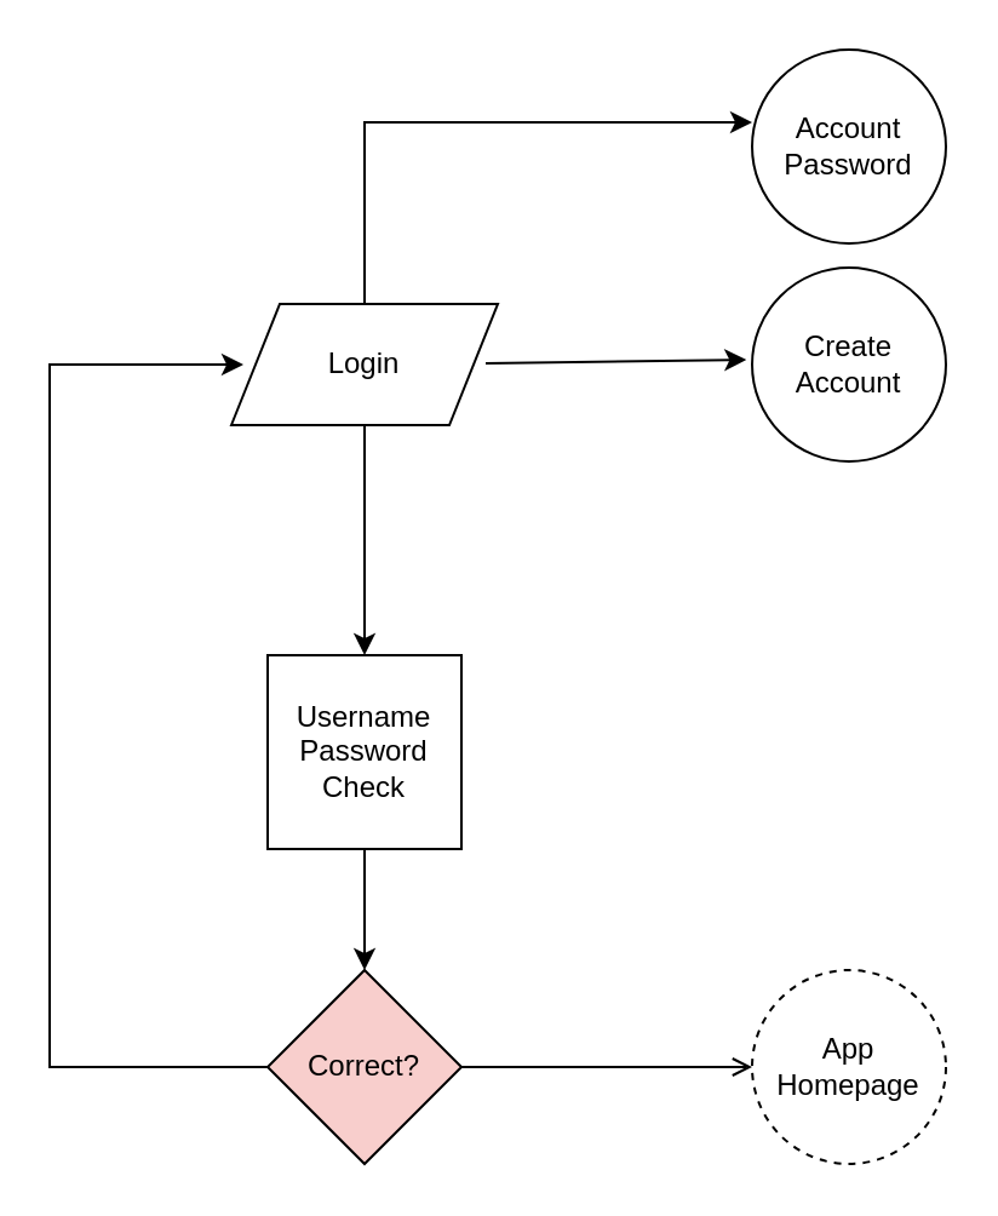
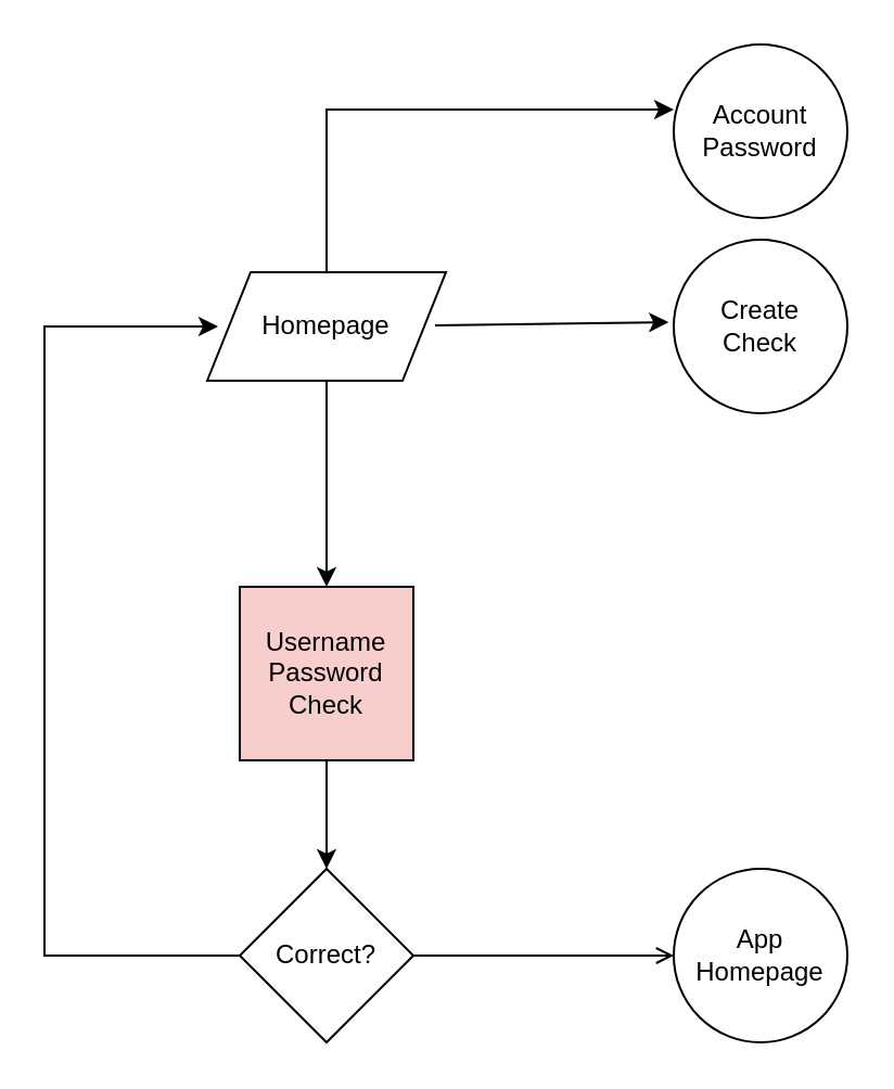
  <mxCell id="0" />
  <mxCell id="1" parent="0" />
  <mxCell id="2" value="" style="endArrow=classic;html=1;rounded=0;exitX=0.5;exitY=1;exitDx=0;exitDy=0;" parent="1" source="5" edge="1"><mxGeometry width="50" height="50" relative="1" as="geometry"><mxPoint x="149.5" y="200" as="sourcePoint" /><mxPoint x="150" y="270" as="targetPoint" /></mxGeometry></mxCell>
  <mxCell id="3" value="" style="endArrow=classic;html=1;rounded=0;exitX=0;exitY=0.5;exitDx=0;exitDy=0;" parent="1" source="9" edge="1"><mxGeometry width="50" height="50" relative="1" as="geometry"><mxPoint x="100" y="530" as="sourcePoint" /><mxPoint x="100" y="150" as="targetPoint" /><Array as="points"><mxPoint x="20" y="440" /><mxPoint x="20" y="150" /></Array></mxGeometry></mxCell>
  <mxCell id="4" value="" style="endArrow=classic;html=1;rounded=0;entryX=1.024;entryY=0.9;entryDx=0;entryDy=0;entryPerimeter=0;" parent="1" edge="1"><mxGeometry width="50" height="50" relative="1" as="geometry"><mxPoint x="200" y="149.5" as="sourcePoint" /><mxPoint x="307.64" y="148" as="targetPoint" /></mxGeometry></mxCell>
- <mxCell id="5" value="Login" style="shape=parallelogram;perimeter=parallelogramPerimeter;whiteSpace=wrap;html=1;fixedSize=1;" parent="1" vertex="1"><mxGeometry x="95" y="125" width="110" height="50" as="geometry" /></mxCell>
- <mxCell id="6" value="Username&lt;br&gt;Password&lt;br&gt;Check" style="whiteSpace=wrap;html=1;aspect=fixed;" parent="1" vertex="1"><mxGeometry x="110" y="270" width="80" height="80" as="geometry" /></mxCell>
+ <mxCell id="5" value="Homepage" style="shape=parallelogram;perimeter=parallelogramPerimeter;whiteSpace=wrap;html=1;fixedSize=1;" parent="1" vertex="1"><mxGeometry x="95" y="125" width="110" height="50" as="geometry" /></mxCell>
+ <mxCell id="6" value="Username&lt;br&gt;Password&lt;br&gt;Check" style="whiteSpace=wrap;html=1;aspect=fixed;fillColor=#f8cecc;" parent="1" vertex="1"><mxGeometry x="110" y="270" width="80" height="80" as="geometry" /></mxCell>
  <mxCell id="7" value="" style="endArrow=classic;html=1;rounded=0;exitX=0.5;exitY=1;exitDx=0;exitDy=0;" parent="1" source="6" edge="1"><mxGeometry width="50" height="50" relative="1" as="geometry"><mxPoint x="149.5" y="370" as="sourcePoint" /><mxPoint x="150" y="400" as="targetPoint" /></mxGeometry></mxCell>
  <mxCell id="8" style="edgeStyle=elbowEdgeStyle;rounded=0;orthogonalLoop=1;jettySize=auto;elbow=vertical;html=1;exitX=1;exitY=0.5;exitDx=0;exitDy=0;endArrow=open;" edge="1" parent="1" source="9" target="14"><mxGeometry relative="1" as="geometry"><mxPoint x="260" y="440" as="targetPoint" /></mxGeometry></mxCell>
- <mxCell id="9" value="Correct?" style="rhombus;whiteSpace=wrap;html=1;fillColor=#f8cecc;" parent="1" vertex="1"><mxGeometry x="110" y="400" width="80" height="80" as="geometry" /></mxCell>
- <mxCell id="10" value="Create&lt;br&gt;Account" style="ellipse;whiteSpace=wrap;html=1;aspect=fixed;" parent="1" vertex="1"><mxGeometry x="310" y="110" width="80" height="80" as="geometry" /></mxCell>
+ <mxCell id="9" value="Correct?" style="rhombus;whiteSpace=wrap;html=1;" parent="1" vertex="1"><mxGeometry x="110" y="400" width="80" height="80" as="geometry" /></mxCell>
+ <mxCell id="10" value="Create&lt;br&gt;Check" style="ellipse;whiteSpace=wrap;html=1;aspect=fixed;" parent="1" vertex="1"><mxGeometry x="310" y="110" width="80" height="80" as="geometry" /></mxCell>
  <mxCell id="11" style="edgeStyle=elbowEdgeStyle;rounded=0;orthogonalLoop=1;jettySize=auto;elbow=vertical;html=1;entryX=0.5;entryY=0;entryDx=0;entryDy=0;" parent="1" source="6" target="6" edge="1"><mxGeometry relative="1" as="geometry" /></mxCell>
  <mxCell id="12" value="" style="endArrow=classic;html=1;rounded=0;elbow=vertical;" parent="1" edge="1"><mxGeometry width="50" height="50" relative="1" as="geometry"><mxPoint x="150" y="125" as="sourcePoint" /><mxPoint x="310" y="50" as="targetPoint" /><Array as="points"><mxPoint x="150" y="50" /></Array></mxGeometry></mxCell>
  <mxCell id="13" value="Account&lt;br&gt;Password" style="ellipse;whiteSpace=wrap;html=1;aspect=fixed;" parent="1" vertex="1"><mxGeometry x="310" y="20" width="80" height="80" as="geometry" /></mxCell>
- <mxCell id="14" value="App&lt;br&gt;Homepage" style="ellipse;whiteSpace=wrap;html=1;aspect=fixed;dashed=1;" vertex="1" parent="1"><mxGeometry x="310" y="400" width="80" height="80" as="geometry" /></mxCell>
+ <mxCell id="14" value="App&lt;br&gt;Homepage" style="ellipse;whiteSpace=wrap;html=1;aspect=fixed;" vertex="1" parent="1"><mxGeometry x="310" y="400" width="80" height="80" as="geometry" /></mxCell>
